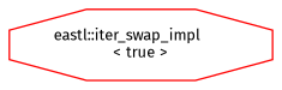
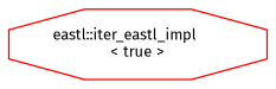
  digraph {
    rankdir=LR
    fontname="Fira Sans"
-   n1 [color=red fillcolor=white fontname="Fira Sans" fontsize=10 height=0.2 label="eastl::iter_swap_impl\l\< true \>" shape=octagon style=filled width=0.4]
+   n1 [color=red fillcolor=white fontname="Fira Sans" fontsize=10 height=0.2 label="eastl::iter_eastl_impl\l\< true \>" shape=octagon style=filled width=0.4]
  }
